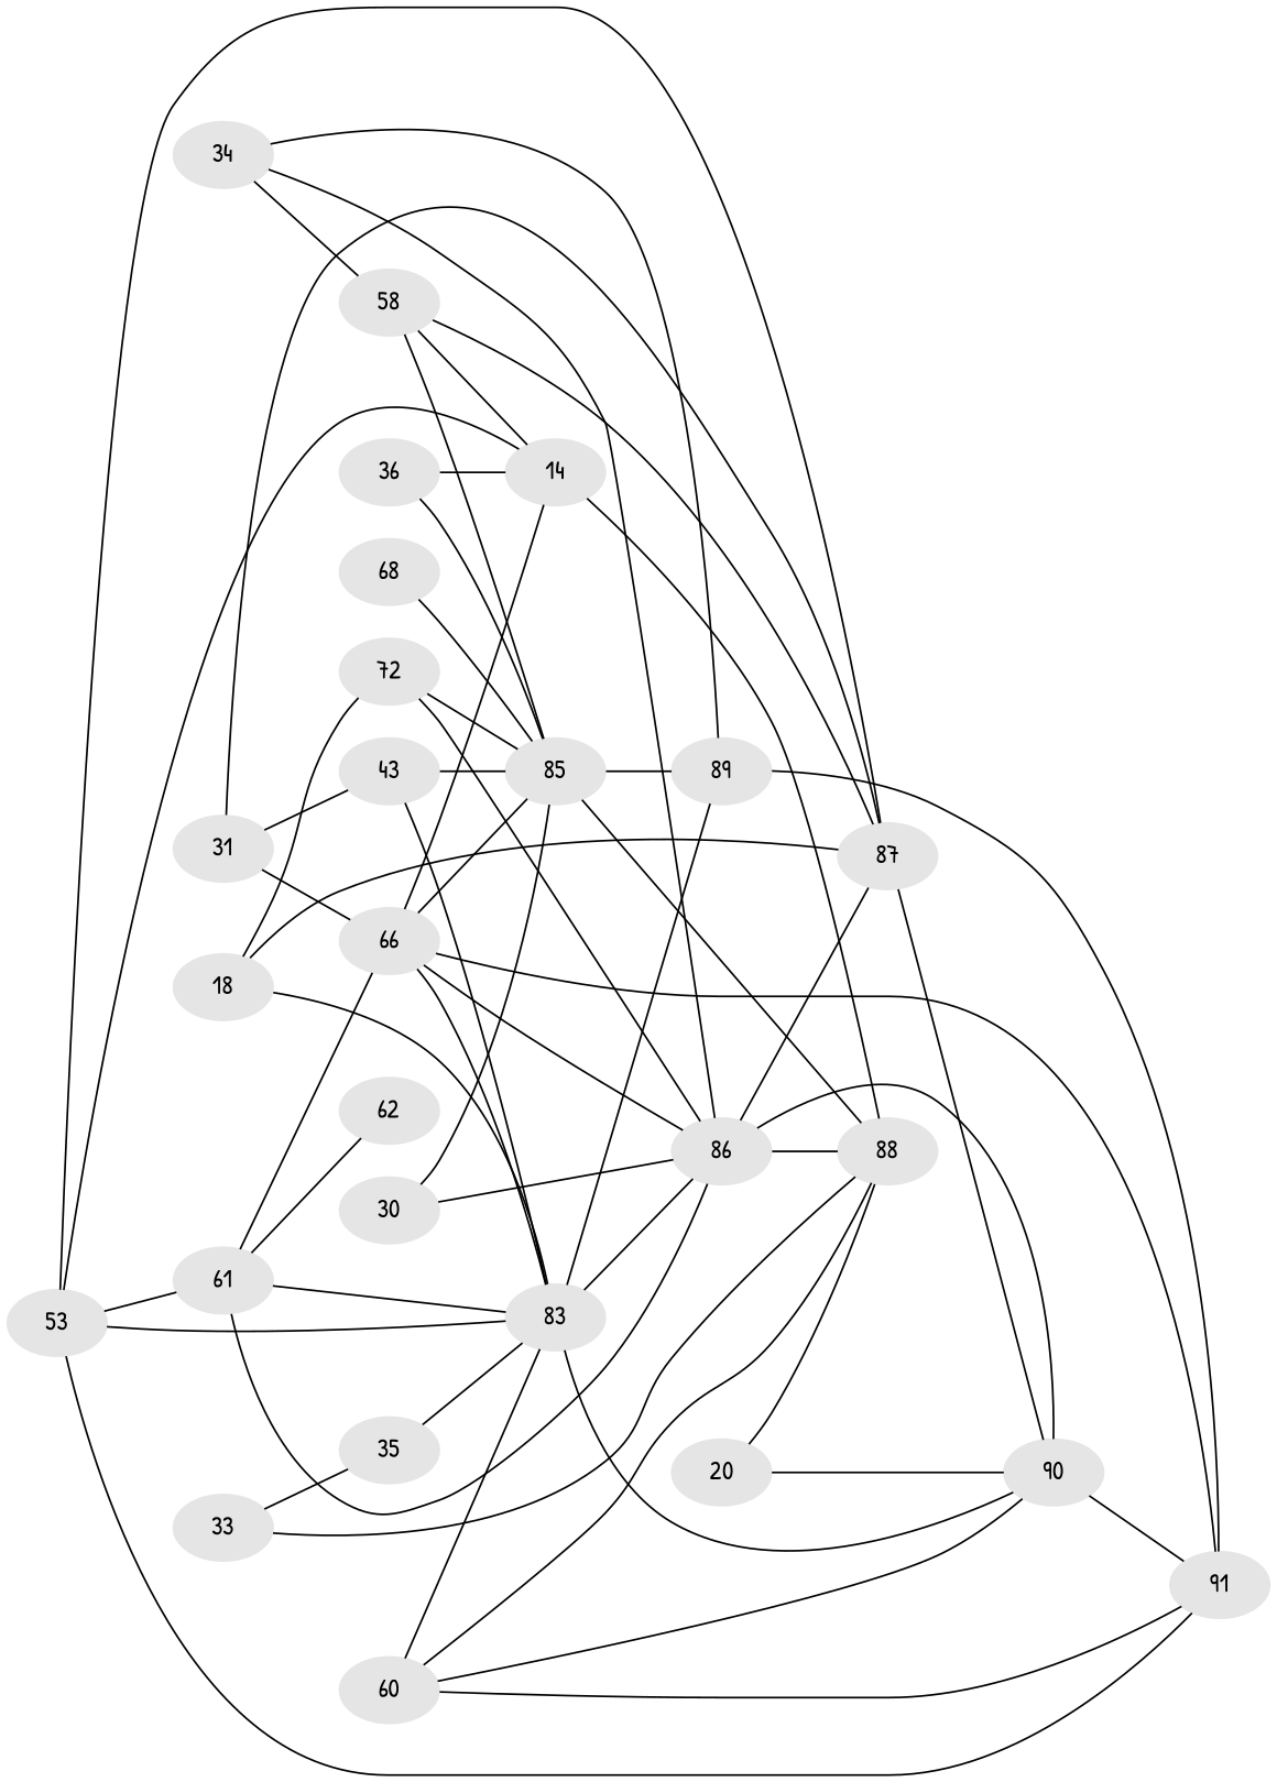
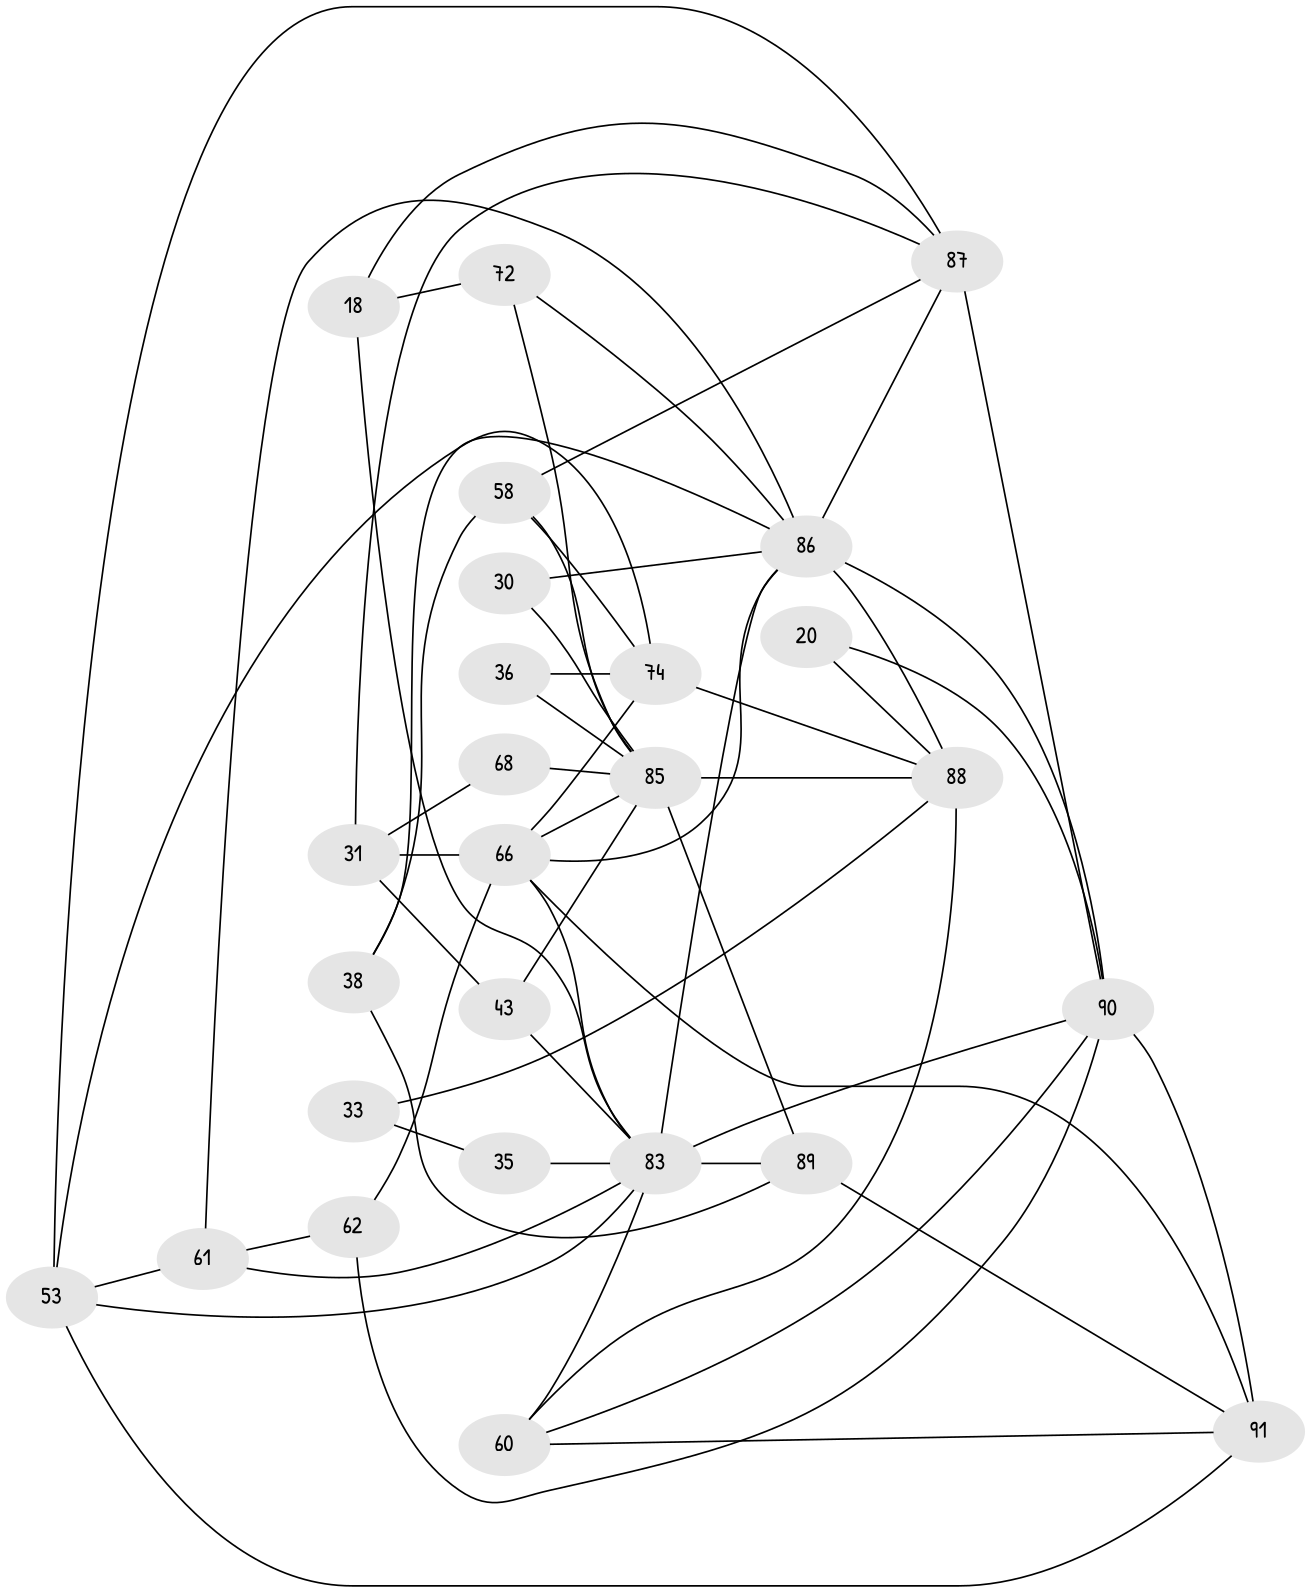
  graph {
    fontname="Patrick Hand"
    rankdir=LR
    node [color=gray90 fontname="Patrick Hand" style=filled]
    edge [fontname="Patrick Hand"]
    18 [super="+14"]
    72 [super="+6"]
    83 [super="+73+78+71"]
    87 [super="+22+27+69"]
    85 [super="+65+79+84"]
    86 [super="+25+63"]
    90 [super="+77+34+40"]
    89 [super="+80+57"]
    88 [super="+75+76+23"]
    20
    91
    30 [super="+29"]
    43 [super="+17"]
    31
    66 [super="+2+49"]
    68 [super="+21"]
-   74 [super="+41" label=14]
+   74 [super="+41"]
    33
    35
    36
-   38 [super="+37" label=34]
+   38 [super="+37"]
    58 [super="+51"]
    61 [super="+45"]
    62 [super="+50"]
    53
    60 [super="+9"]
    18 -- 72
    18 -- 83 [weight=2]
    18 -- 87
    72 -- 85
    72 -- 86
    83 -- 86
    83 -- 90 [weight=2]
    83 -- 89 [weight=4]
    87 -- 90 [weight=2]
    85 -- 89 [weight=3]
    85 -- 88 [weight=5]
    86 -- 87
    86 -- 90 [weight=2]
    86 -- 88 [weight=4]
    90 -- 91
    89 -- 91
    20 -- 90
    20 -- 88
    30 -- 85 [weight=2]
    30 -- 86 [weight=2]
    43 -- 83 [weight=2]
    43 -- 85 [weight=3]
    31 -- 87
    31 -- 43
    31 -- 66 [weight=2]
+   31 -- 68
    66 -- 83
    66 -- 85 [weight=5]
    66 -- 86 [weight=2]
    66 -- 91
    66 -- 74 [weight=2]
    68 -- 85 [weight=3]
    74 -- 88
    33 -- 88
    33 -- 35
    35 -- 83 [weight=4]
    36 -- 85 [weight=3]
    36 -- 74 [weight=2]
    38 -- 86
    38 -- 89 [weight=2]
    38 -- 58
    58 -- 87
    58 -- 85 [weight=5]
    58 -- 74 [weight=2]
    61 -- 83
    61 -- 86 [weight=2]
    61 -- 62
-   61 -- 66 [weight=2]
+   62 -- 90 [weight=2]
+   62 -- 66 [weight=2]
    53 -- 83 [weight=3]
    53 -- 87
    53 -- 91
    53 -- 74
    53 -- 61 [weight=2]
    60 -- 83 [weight=2]
    60 -- 90
    60 -- 88
    60 -- 91 [weight=2]
  }
